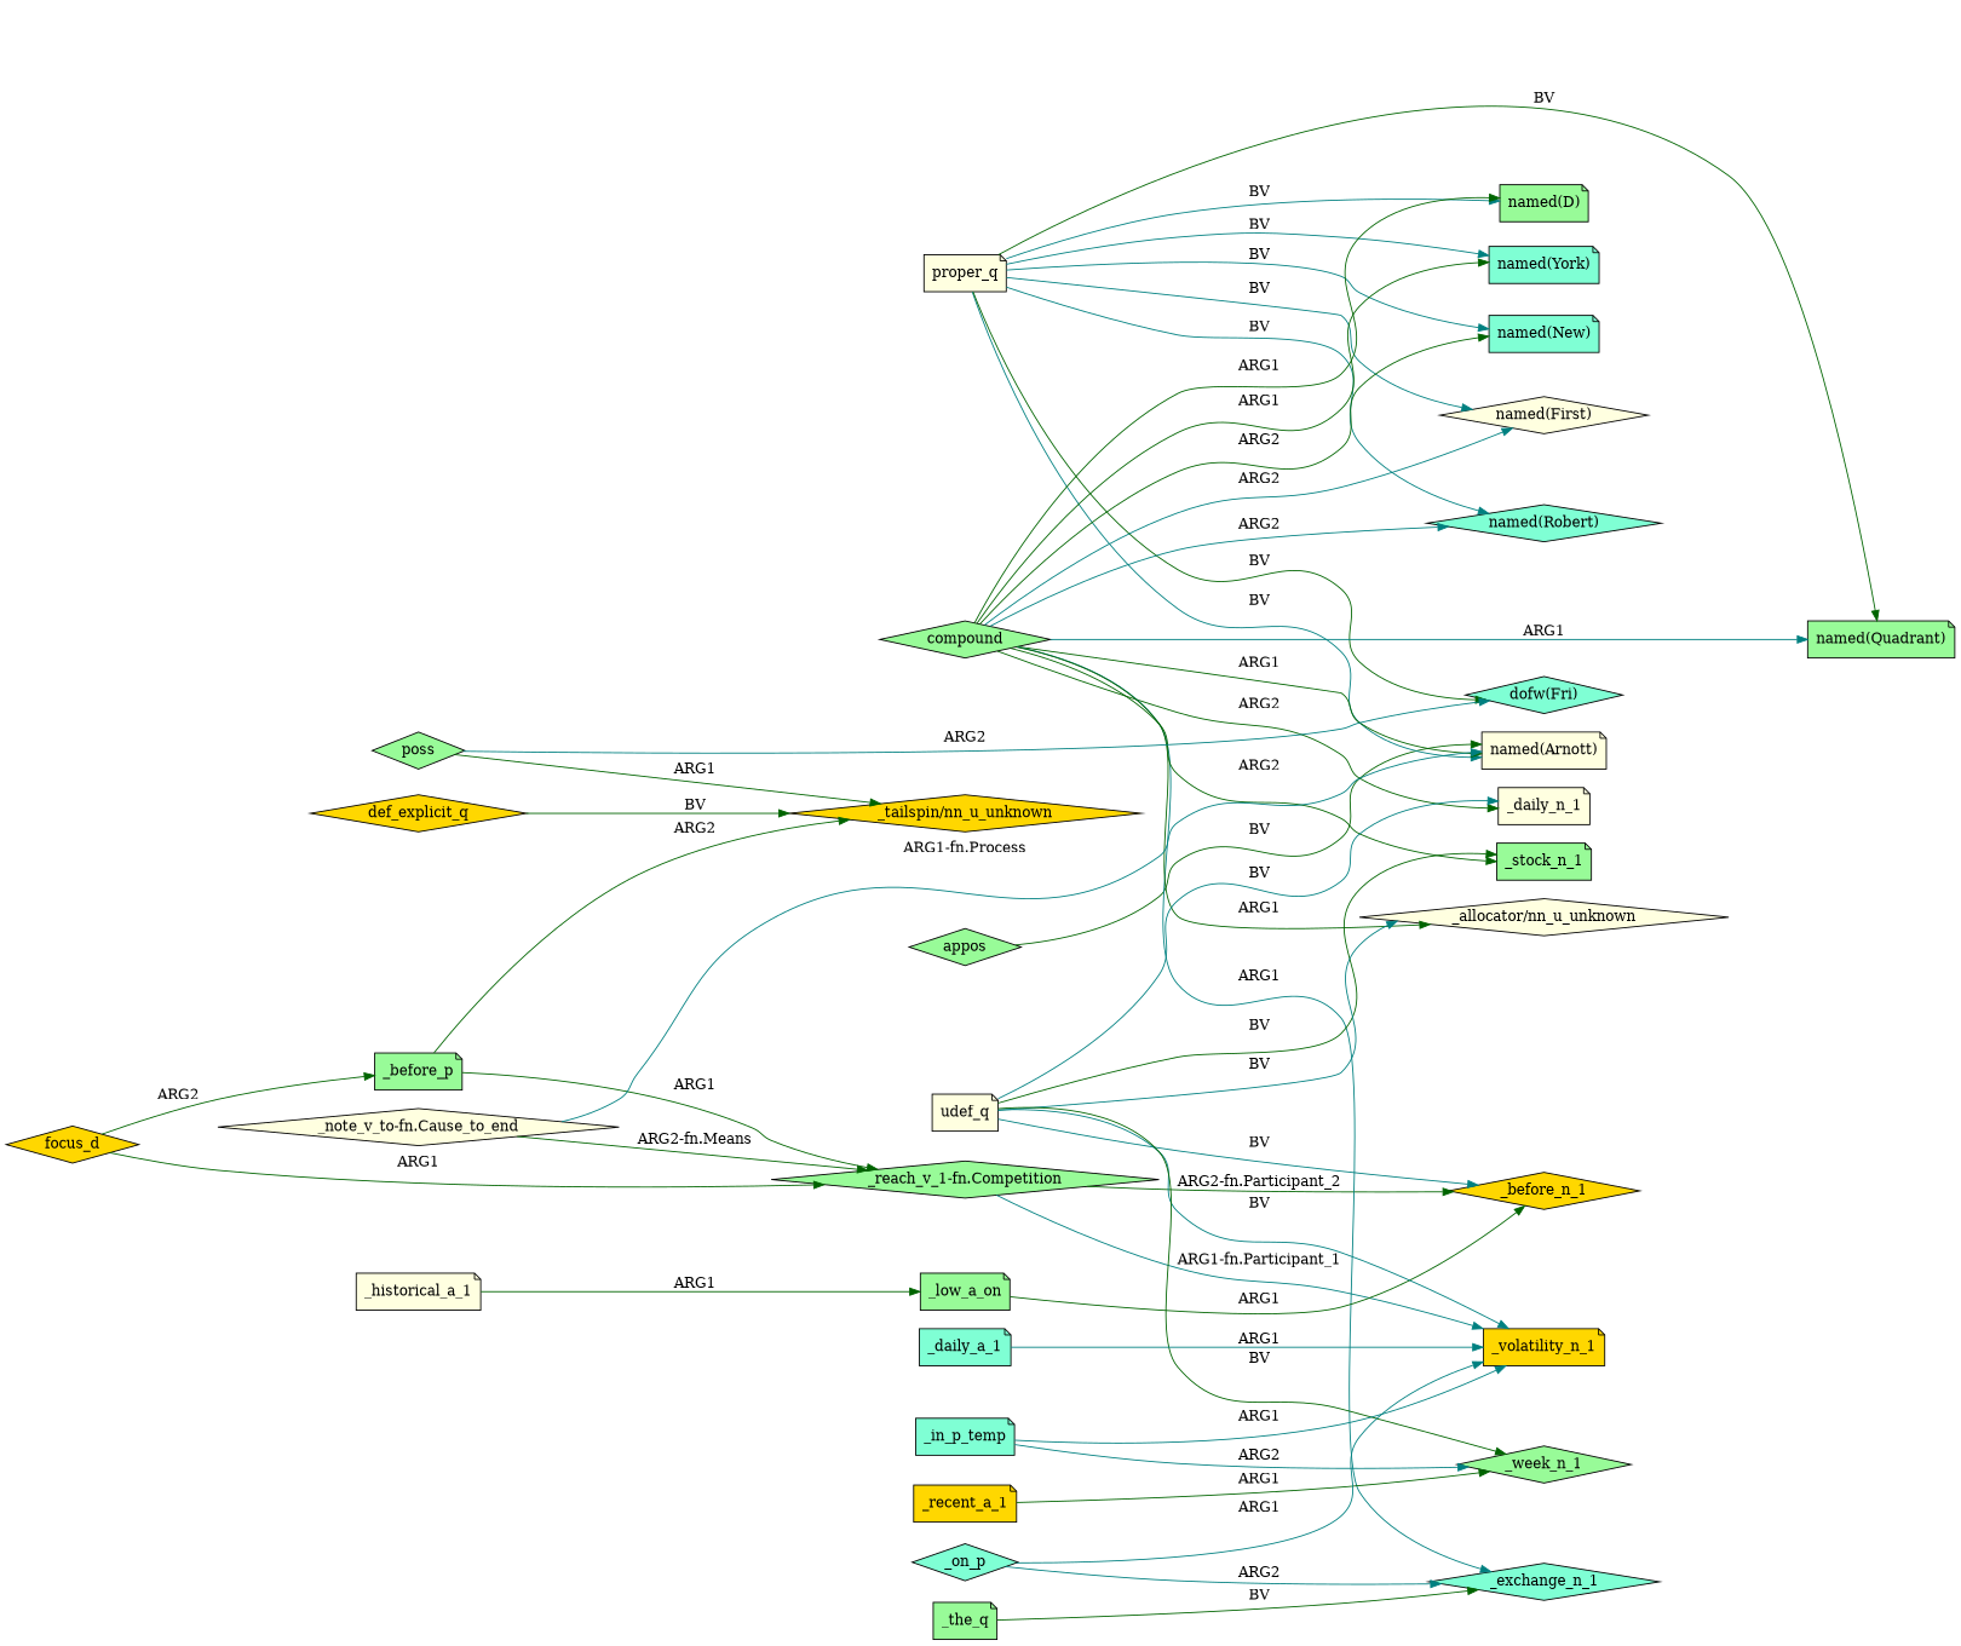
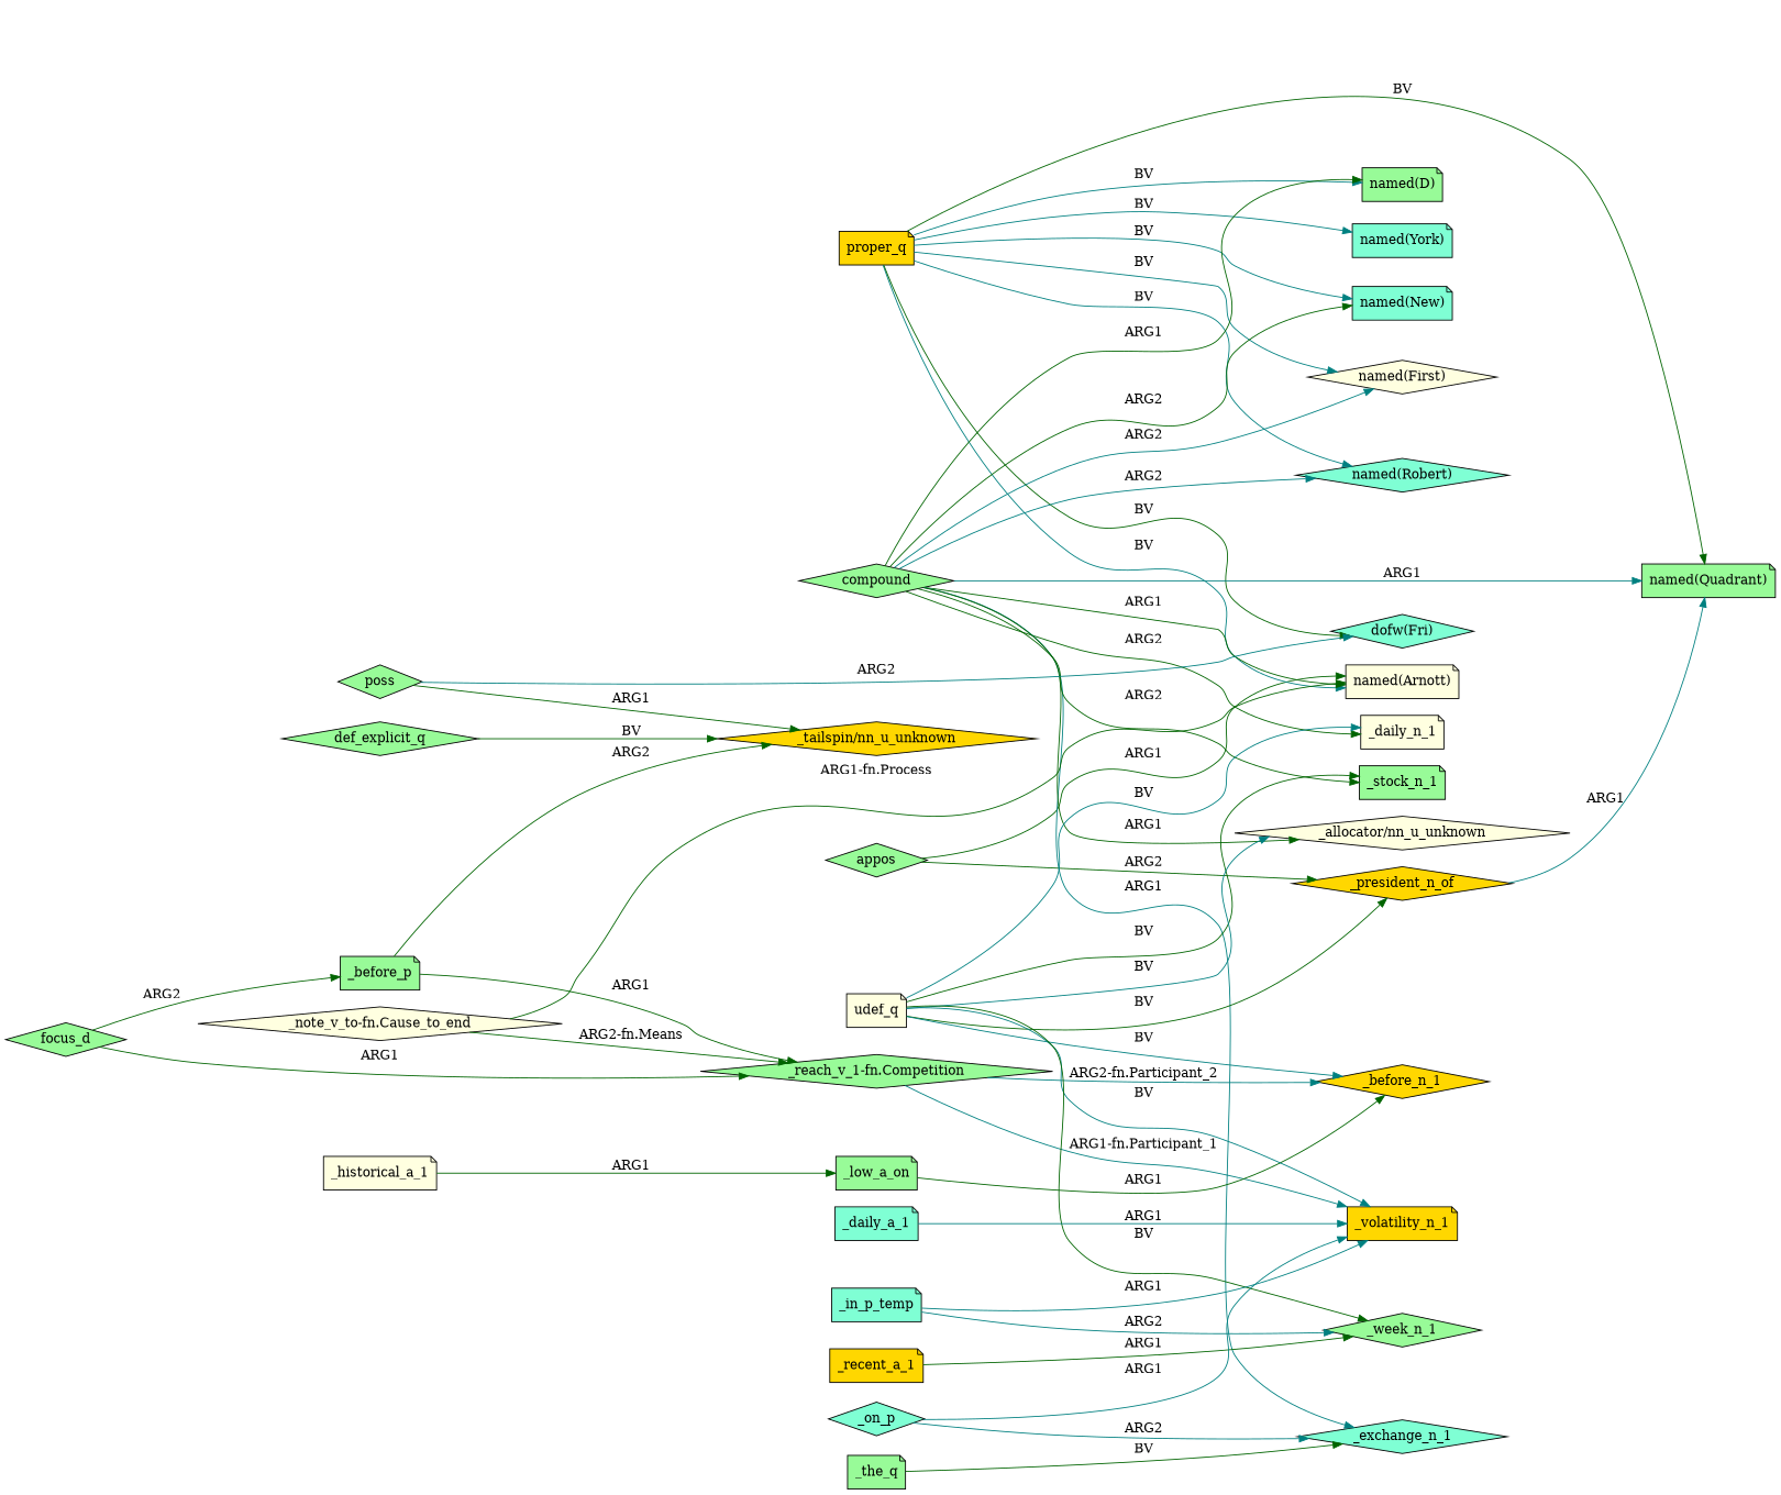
  digraph {
    rankdir=LR
    node [fillcolor=palegreen shape=diamond style=filled]
    edge [color=darkgreen]
+   _president_n_of [fillcolor=gold]
    appos
    "named(Arnott)" [fillcolor=lightyellow shape=note]
    "named(Quadrant)" [shape=note]
-   focus_d [fillcolor=gold]
+   focus_d
    "_reach_v_1-fn.Competition"
    _before_p [shape=note]
    n8 [fillcolor=gold label=_before_n_1]
    _volatility_n_1 [fillcolor=gold shape=note]
    "_tailspin/nn_u_unknown" [fillcolor=gold]
-   proper_q [fillcolor=lightyellow shape=note]
+   proper_q [fillcolor=gold shape=note]
    "dofw(Fri)" [fillcolor=aquamarine]
    "named(New)" [fillcolor=aquamarine shape=note]
    "named(First)" [fillcolor=lightyellow]
    "named(York)" [fillcolor=aquamarine shape=note]
    "named(D)" [shape=note]
    "named(Robert)" [fillcolor=aquamarine]
    compound
    n19 [fillcolor=lightyellow label=_daily_n_1 shape=note]
    _exchange_n_1 [fillcolor=aquamarine]
    _stock_n_1 [shape=note]
    "_allocator/nn_u_unknown" [fillcolor=lightyellow]
    _low_a_on [shape=note]
    udef_q [fillcolor=lightyellow shape=note]
    _week_n_1
    _daily_a_1 [fillcolor=aquamarine shape=note]
    _in_p_temp [fillcolor=aquamarine shape=note]
    poss
    _recent_a_1 [fillcolor=gold shape=note]
    "_note_v_to-fn.Cause_to_end" [fillcolor=lightyellow]
    _on_p [fillcolor=aquamarine]
    _historical_a_1 [fillcolor=lightyellow shape=note]
-   def_explicit_q [fillcolor=gold]
+   def_explicit_q
    _the_q [shape=note]
-   appos -> "named(Arnott)" [label=BV]
+   _president_n_of -> "named(Quadrant)" [color=teal label=ARG1]
+   appos -> _president_n_of [label=ARG2]
+   appos -> "named(Arnott)" [label=ARG1]
    focus_d -> "_reach_v_1-fn.Competition" [label=ARG1]
    focus_d -> _before_p [label=ARG2]
-   "_reach_v_1-fn.Competition" -> n8 [label="ARG2-fn.Participant_2"]
+   "_reach_v_1-fn.Competition" -> n8 [color=teal label="ARG2-fn.Participant_2"]
    "_reach_v_1-fn.Competition" -> _volatility_n_1 [color=teal label="ARG1-fn.Participant_1"]
    _before_p -> "_reach_v_1-fn.Competition" [label=ARG1]
    _before_p -> "_tailspin/nn_u_unknown" [label=ARG2]
    proper_q -> "named(Arnott)" [color=teal label=BV]
    proper_q -> "named(Quadrant)" [label=BV]
    proper_q -> "dofw(Fri)" [label=BV]
    proper_q -> "named(New)" [color=teal label=BV]
    proper_q -> "named(First)" [color=teal label=BV]
    proper_q -> "named(York)" [color=teal label=BV]
    proper_q -> "named(D)" [color=teal label=BV]
    proper_q -> "named(Robert)" [color=teal label=BV]
    compound -> "named(Arnott)" [label=ARG1]
    compound -> "named(Quadrant)" [color=teal label=ARG1]
    compound -> "named(New)" [label=ARG2]
    compound -> "named(First)" [color=teal label=ARG2]
-   compound -> "named(York)" [label=ARG1]
    compound -> "named(D)" [label=ARG1]
    compound -> "named(Robert)" [color=teal label=ARG2]
    compound -> n19 [label=ARG2]
    compound -> _exchange_n_1 [color=teal label=ARG1]
    compound -> _stock_n_1 [label=ARG2]
    compound -> "_allocator/nn_u_unknown" [label=ARG1]
    _low_a_on -> n8 [label=ARG1]
+   udef_q -> _president_n_of [label=BV]
    udef_q -> n8 [color=teal label=BV]
    udef_q -> _volatility_n_1 [color=teal label=BV]
    udef_q -> n19 [color=teal label=BV]
    udef_q -> _stock_n_1 [label=BV]
    udef_q -> "_allocator/nn_u_unknown" [color=teal label=BV]
    udef_q -> _week_n_1 [label=BV]
    _daily_a_1 -> _volatility_n_1 [color=teal label=ARG1]
    _in_p_temp -> _volatility_n_1 [color=teal label=ARG1]
    _in_p_temp -> _week_n_1 [color=teal label=ARG2]
    poss -> "_tailspin/nn_u_unknown" [label=ARG1]
    poss -> "dofw(Fri)" [color=teal label=ARG2]
    _recent_a_1 -> _week_n_1 [label=ARG1]
-   "_note_v_to-fn.Cause_to_end" -> "named(Arnott)" [color=teal label="ARG1-fn.Process"]
+   "_note_v_to-fn.Cause_to_end" -> "named(Arnott)" [label="ARG1-fn.Process"]
    "_note_v_to-fn.Cause_to_end" -> "_reach_v_1-fn.Competition" [label="ARG2-fn.Means"]
    _on_p -> _volatility_n_1 [color=teal label=ARG1]
    _on_p -> _exchange_n_1 [color=teal label=ARG2]
    _historical_a_1 -> _low_a_on [label=ARG1]
    def_explicit_q -> "_tailspin/nn_u_unknown" [label=BV]
    _the_q -> _exchange_n_1 [label=BV]
  }
